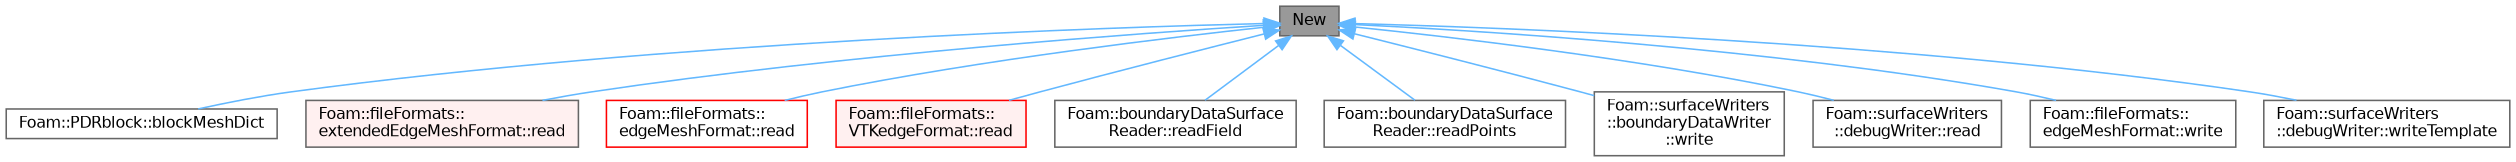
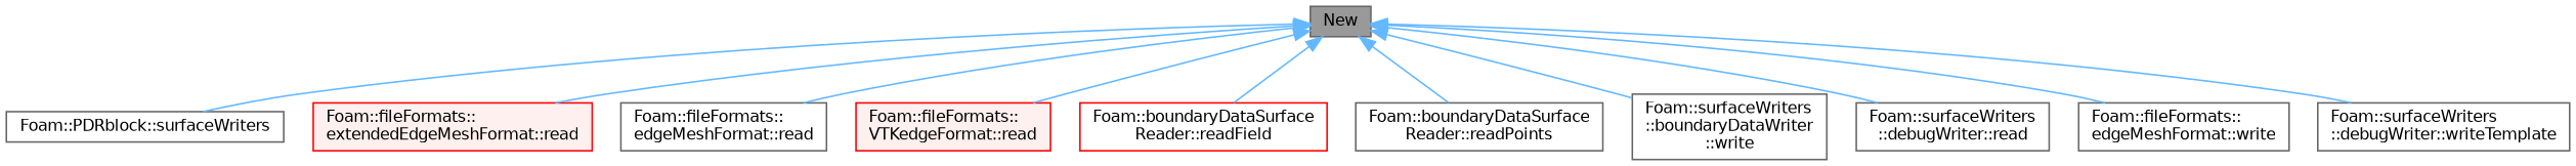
  digraph {
    rankdir=TB
    node [color=grey40 fillcolor=white fontname=Helvetica fontsize=10 shape=box style=filled]
    edge [color=steelblue1 dir=back fontname=Helvetica fontsize=10 labelfontname=Helvetica labelfontsize=10 style=solid]
    n1 [color=gray40 fillcolor=grey60 fontcolor=black height=0.2 label=New width=0.4]
-   n2 [height=0.2 label="Foam::PDRblock::blockMeshDict" width=0.4]
-   n3 [fillcolor="#FFF0F0" height=0.2 label="Foam::fileFormats::\lextendedEdgeMeshFormat::read" width=0.4]
-   n4 [color=red height=0.2 label="Foam::fileFormats::\ledgeMeshFormat::read" width=0.4]
+   n2 [height=0.2 label="Foam::PDRblock::surfaceWriters" width=0.4]
+   n3 [color=red fillcolor="#FFF0F0" height=0.2 label="Foam::fileFormats::\lextendedEdgeMeshFormat::read" width=0.4]
+   n4 [height=0.2 label="Foam::fileFormats::\ledgeMeshFormat::read" width=0.4]
    n5 [color=red fillcolor="#FFF0F0" height=0.2 label="Foam::fileFormats::\lVTKedgeFormat::read" width=0.4]
-   n6 [height=0.2 label="Foam::boundaryDataSurface\lReader::readField" width=0.4]
+   n6 [color=red height=0.2 label="Foam::boundaryDataSurface\lReader::readField" width=0.4]
    n7 [height=0.2 label="Foam::boundaryDataSurface\lReader::readPoints" width=0.4]
    n8 [height=0.2 label="Foam::surfaceWriters\l::boundaryDataWriter\l::write" width=0.4]
    n9 [height=0.2 label="Foam::surfaceWriters\l::debugWriter::read" width=0.4]
    n10 [height=0.2 label="Foam::fileFormats::\ledgeMeshFormat::write" width=0.4]
    n11 [height=0.2 label="Foam::surfaceWriters\l::debugWriter::writeTemplate" width=0.4]
    n1 -> n2
    n1 -> n3
    n1 -> n4
    n1 -> n5
    n1 -> n6
    n1 -> n7
    n1 -> n8
    n1 -> n9
    n1 -> n10
    n1 -> n11
  }
